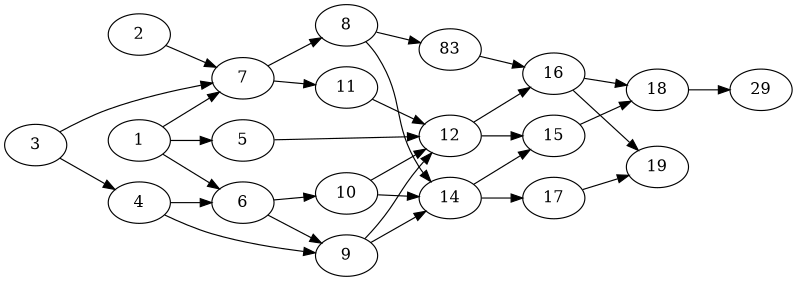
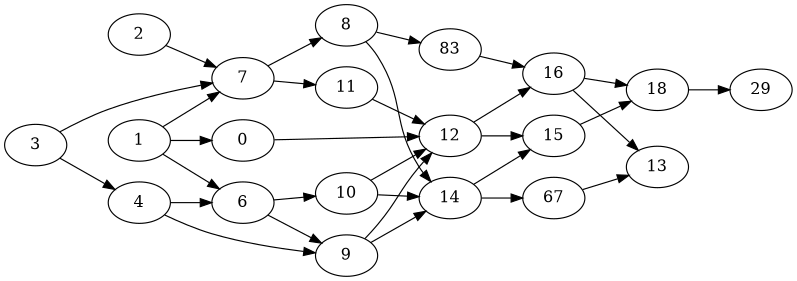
  digraph {
    rankdir=LR
    node [alpha=0.01]
    1 [alpha=0.03 expect_size=28720128]
-   5 [alpha=0.08 expect_size=18259968]
+   5 [alpha=0.08 expect_size=18259968 label=0]
    6 [alpha=0.07 expect_size=20398080]
    7 [alpha=0.17 expect_size=44084224]
    12 [alpha=0.17 expect_size=10632192]
    10 [alpha=0.10 expect_size=48060416]
    9 [alpha=0.00 expect_size=15920128]
    8 [expect_size=24620032]
    11 [alpha=0.10 expect_size=51641344]
    14 [alpha=0.10 expect_size=52152320]
    n11 [alpha=0.14 expect_size=38178816 label=83]
    2 [alpha=0.12 expect_size=24221696]
    3 [alpha=0.06 expect_size=8153088]
    4 [alpha=0.05 expect_size=45324288]
    15 [alpha=0.11 expect_size=17915904]
-   17 [expect_size=7274496]
+   17 [expect_size=7274496 label=67]
    16 [alpha=0.05 expect_size=37941248]
    18 [expect_size=48152576]
-   19 [expect_size=51204096]
+   19 [expect_size=51204096 label=13]
    n20 [alpha=0.13 expect_size=51217408 label=29]
    1 -> 5
    1 -> 6
    1 -> 7
    5 -> 12
    6 -> 10
    6 -> 9
    7 -> 8
    7 -> 11
    12 -> 15
    12 -> 16
    10 -> 12
    10 -> 14
    9 -> 12
    9 -> 14
    8 -> 14
    8 -> n11
    11 -> 12
    14 -> 15
    14 -> 17
    n11 -> 16
    2 -> 7
    3 -> 7
    3 -> 4
    4 -> 6
    4 -> 9
    15 -> 18
    17 -> 19
    16 -> 18
    16 -> 19
    18 -> n20
  }
